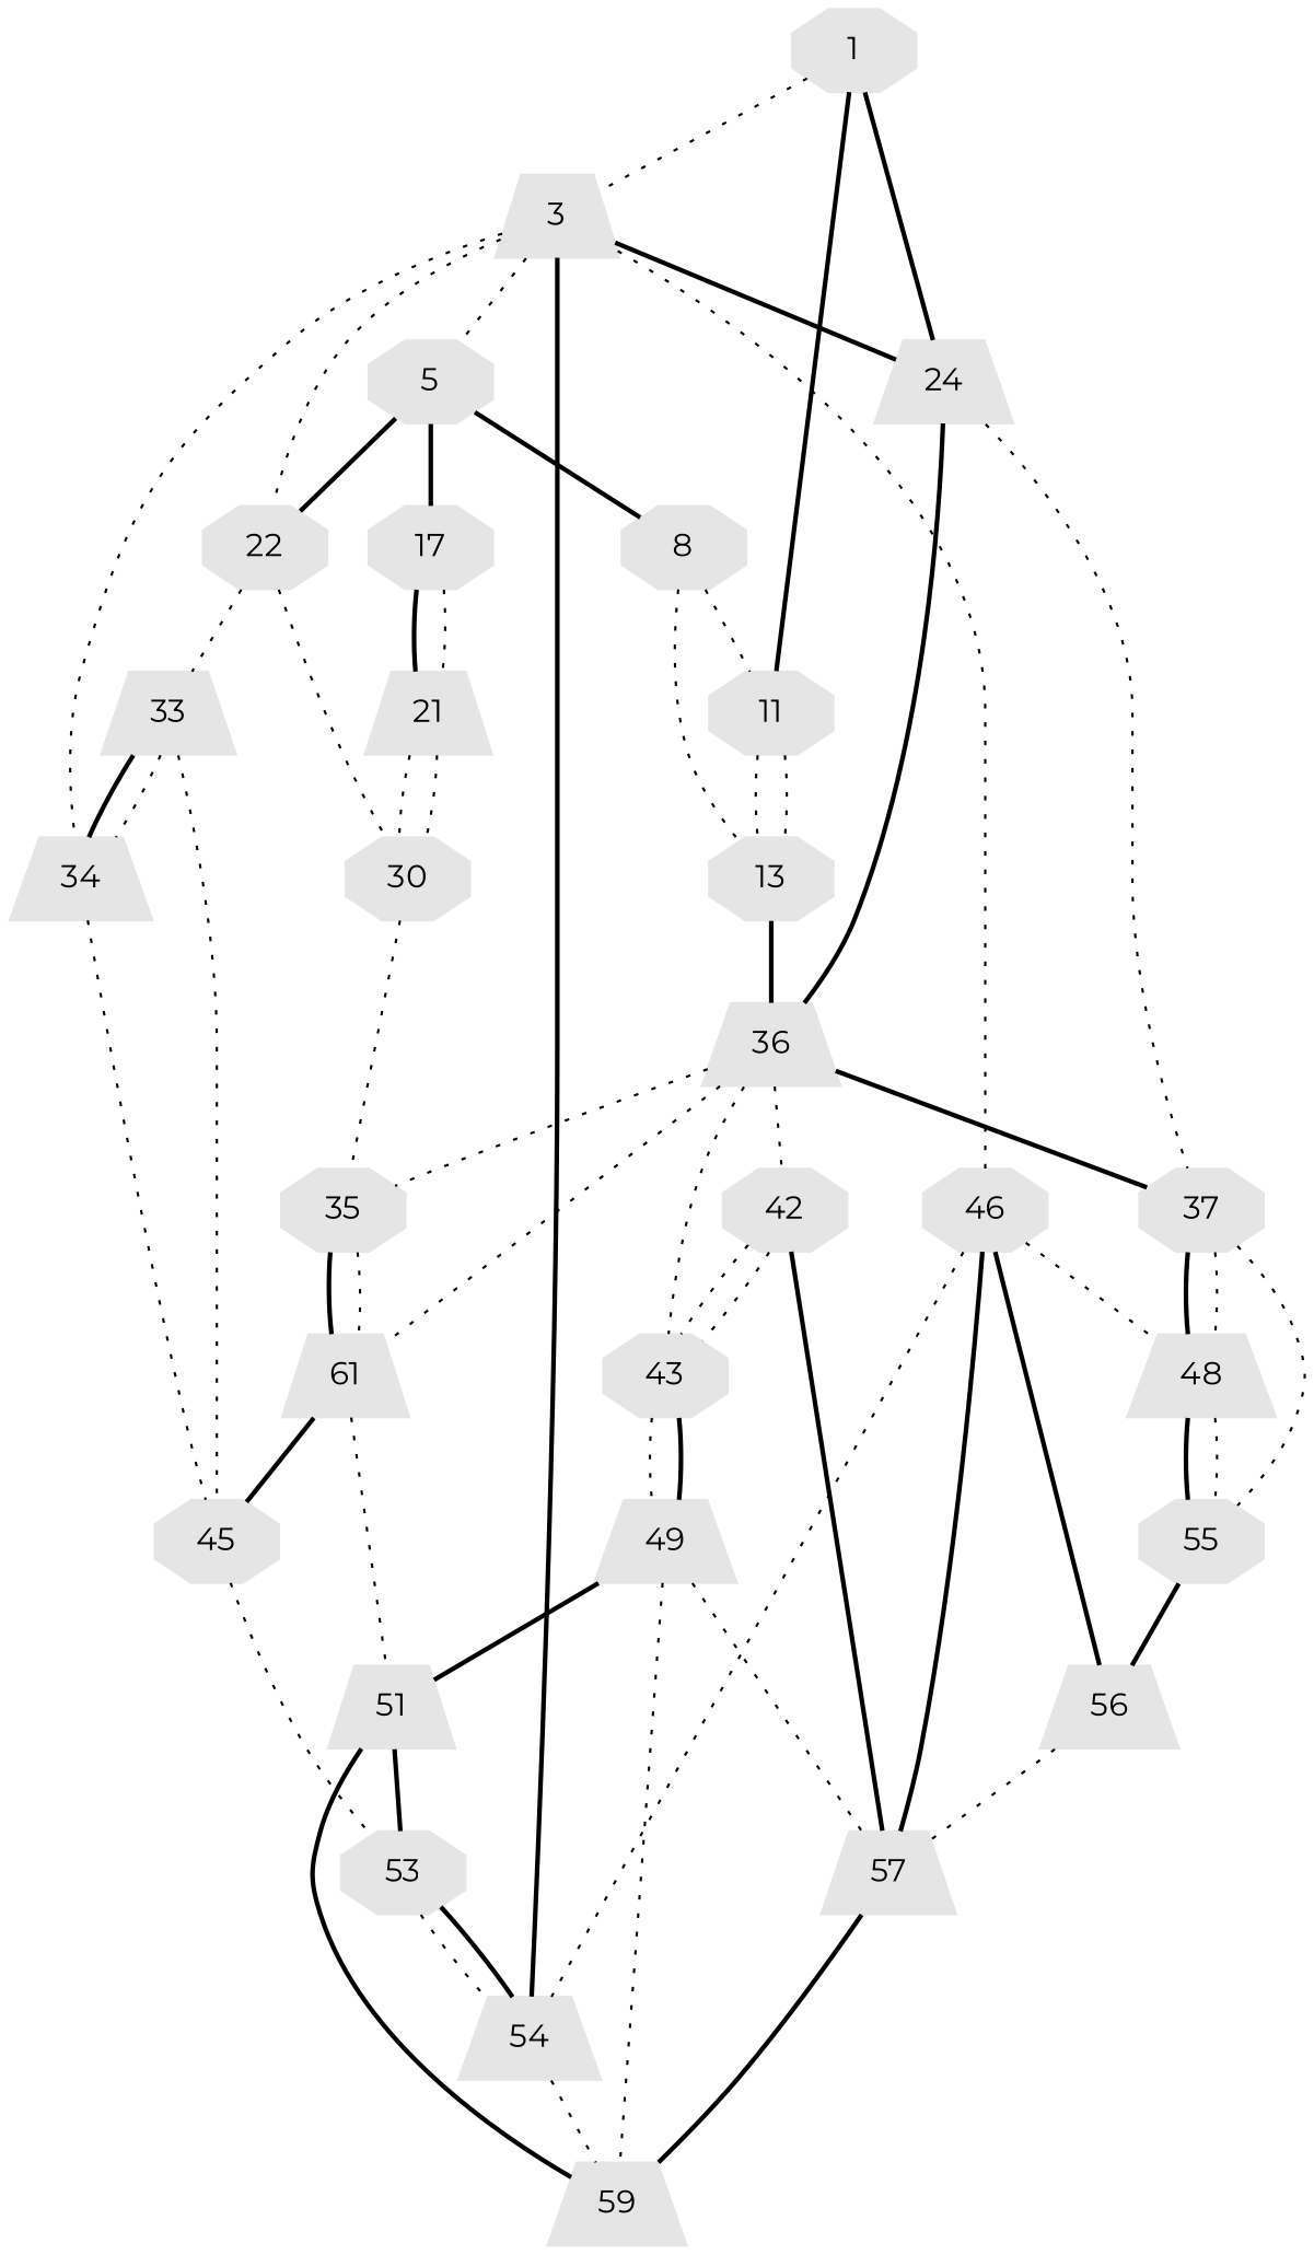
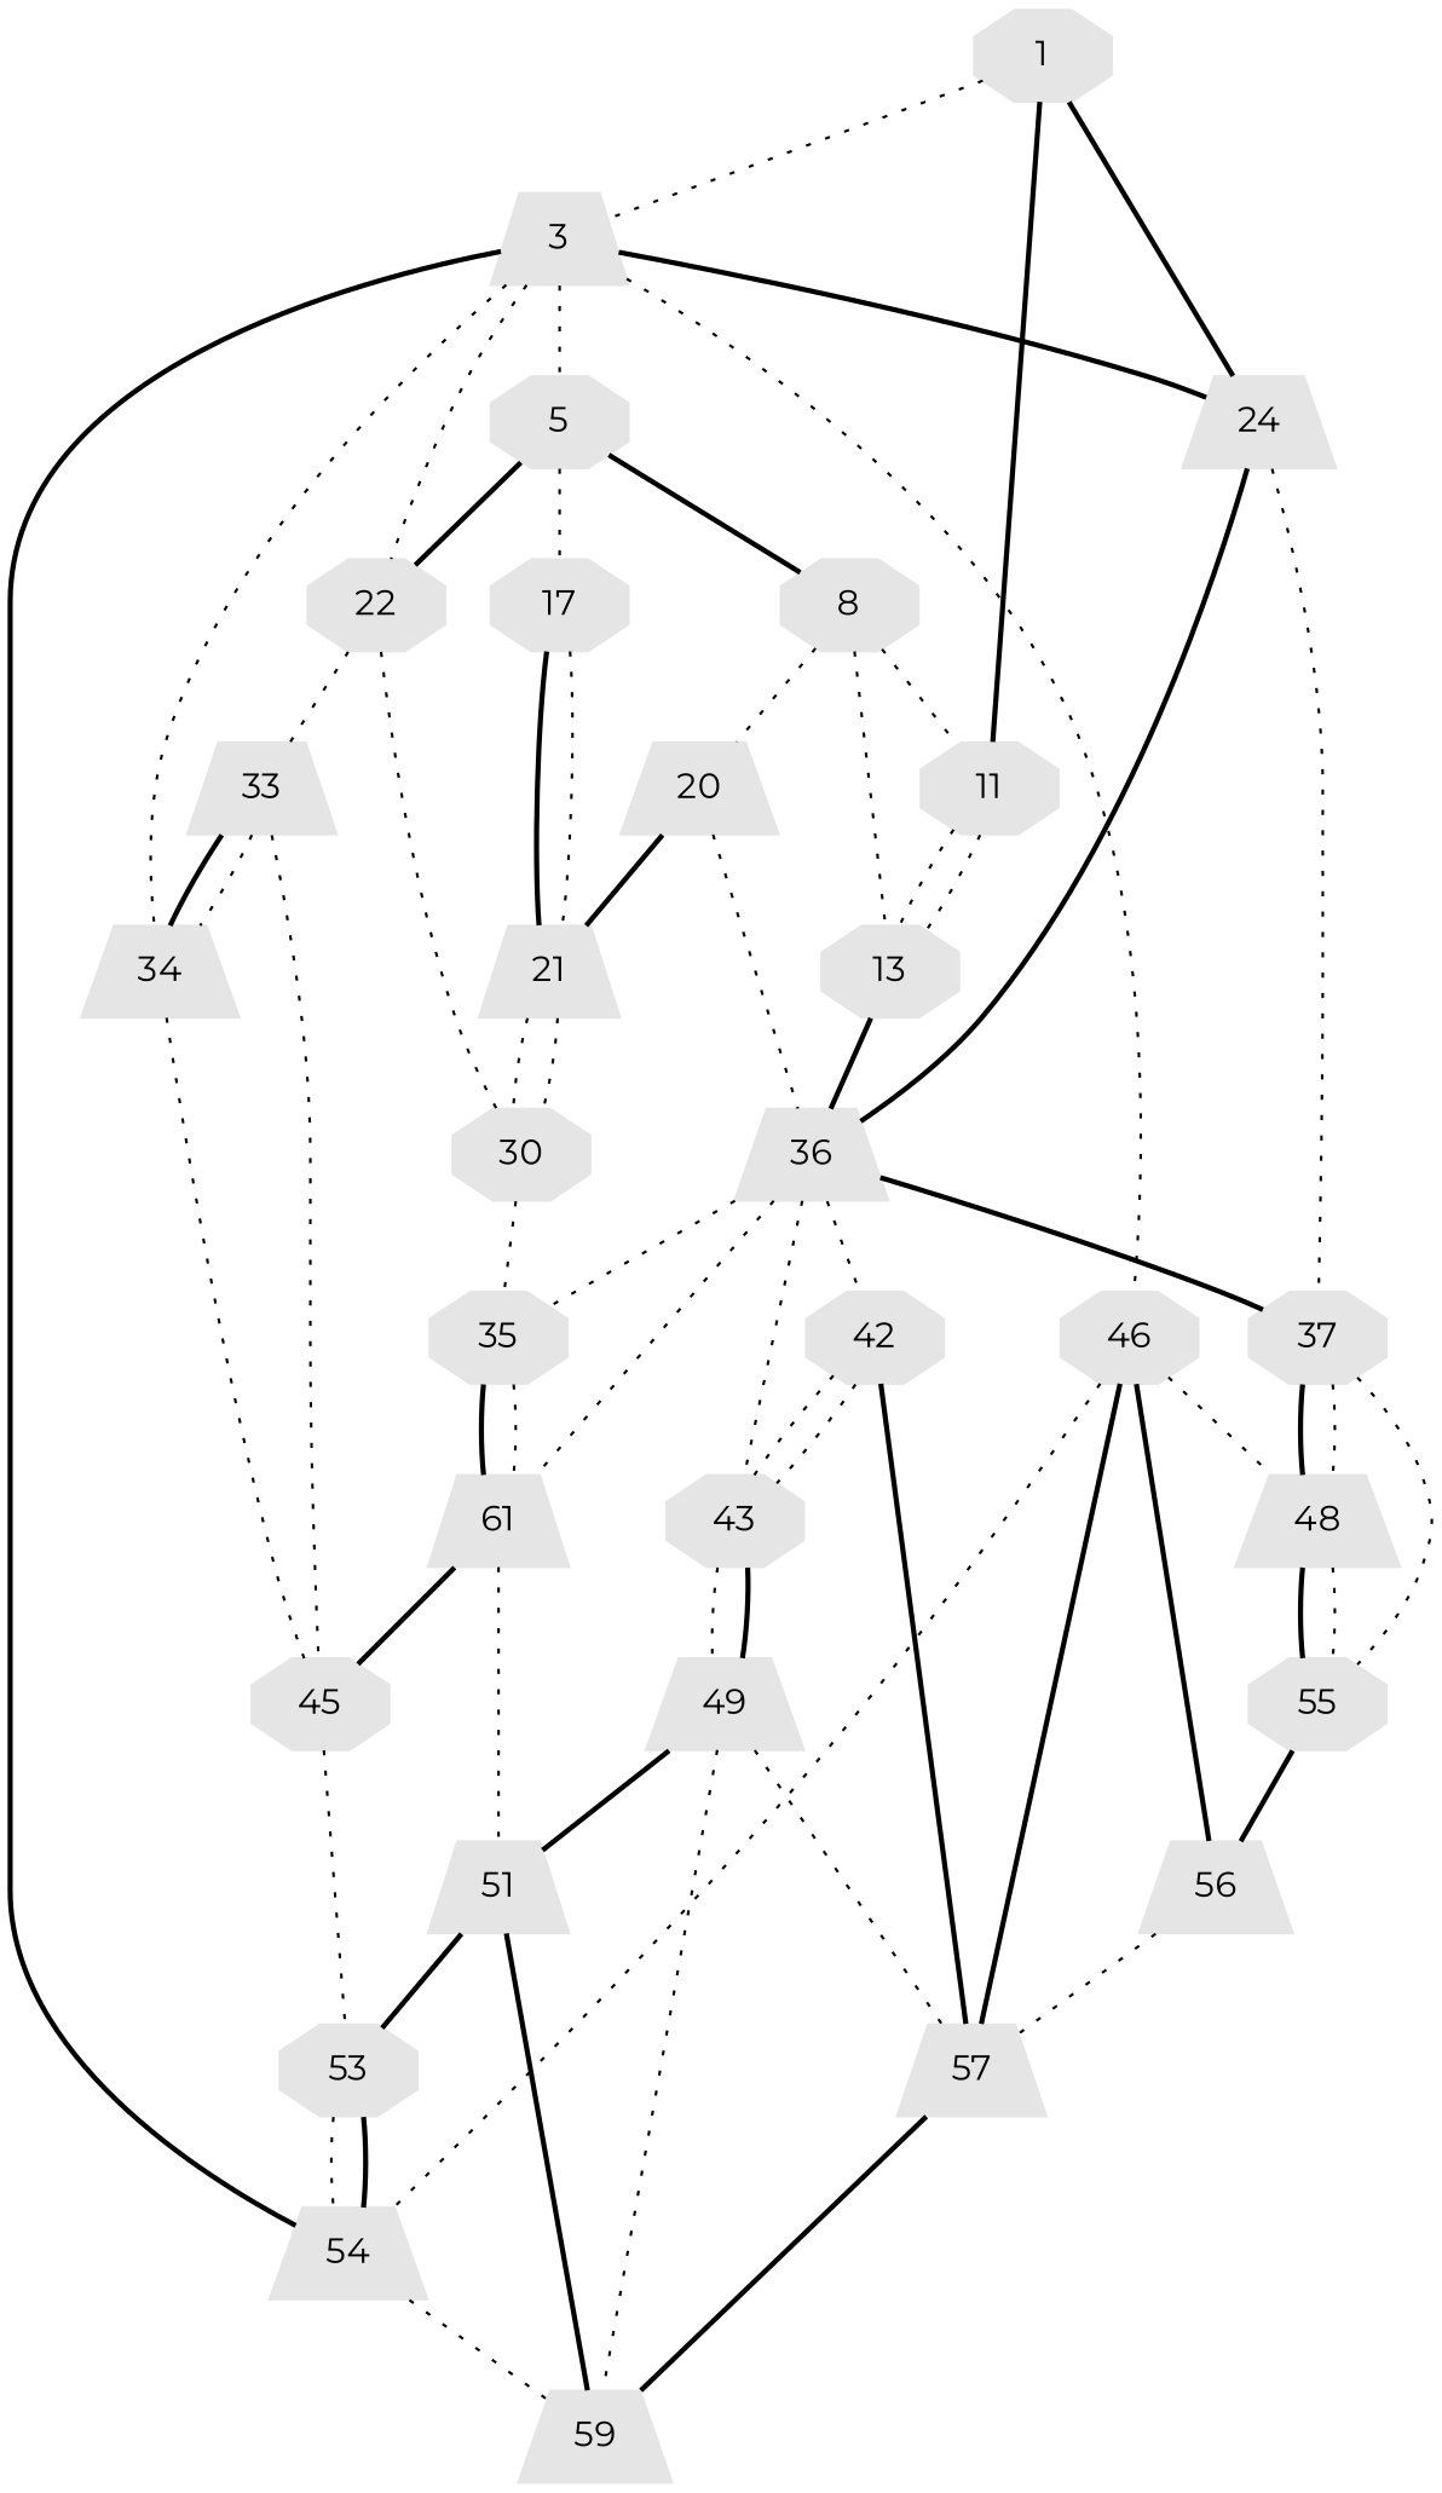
  graph {
    fontname=Montserrat
    node [color=gray90 fontname=Montserrat shape=octagon style=filled]
    edge [fontname=Montserrat style=dotted]
    1 [super="+10+2"]
    3 [shape=trapezium super="+4"]
    11 [super="+12"]
    24 [shape=trapezium super="+25+36"]
    5 [super="+6"]
    22 [super="+23+31"]
    34 [shape=trapezium]
    46 [super="+47"]
    54 [shape=trapezium]
    13 [super="+14"]
    n11 [label=36 shape=trapezium super="+39+27"]
    37 [super="+38"]
    8 [super="+9+16"]
    17
    30
    33 [shape=trapezium]
    45 [super="+52"]
    48 [shape=trapezium]
    57 [shape=trapezium super="+60"]
    56 [shape=trapezium]
    59 [shape=trapezium super="+62"]
+   20 [shape=trapezium]
    21 [shape=trapezium]
    35
    n25 [label=61 shape=trapezium super="+44"]
    42
    43
    55
    51 [shape=trapezium super="+58"]
    49 [shape=trapezium super="+50"]
    53
    1 -- 3
    1 -- 11 [style=bold]
    1 -- 24 [style=bold weight=2]
    3 -- 24 [style=bold]
    3 -- 5
    3 -- 22
    3 -- 34
    3 -- 46
    3 -- 54 [style=bold]
    11 -- 13 [weight=2]
    11 -- 13
    24 -- n11 [style=bold]
    24 -- 37
    5 -- 22 [style=bold weight=2]
    5 -- 8 [style=bold]
-   5 -- 17 [style=bold weight=2]
+   5 -- 17 [weight=2]
    22 -- 30
    22 -- 33
    34 -- 45
    46 -- 54
    46 -- 48
    46 -- 57 [style=bold]
    46 -- 56 [style=bold]
    54 -- 59
    13 -- n11 [style=bold]
    n11 -- 37 [style=bold]
    n11 -- 35
    n11 -- n25
    n11 -- 42
    n11 -- 43
    37 -- 48 [style=bold]
    37 -- 48
    37 -- 55
    8 -- 11
    8 -- 13 [weight=2]
+   8 -- 20
    17 -- 21 [style=bold]
    17 -- 21
    30 -- 35
    33 -- 34 [style=bold]
    33 -- 34
    33 -- 45
    45 -- 53
    48 -- 55 [style=bold]
    48 -- 55
    57 -- 59 [style=bold]
    56 -- 57
+   20 -- n11
+   20 -- 21 [style=bold]
    21 -- 30
    21 -- 30
    35 -- n25 [style=bold]
    35 -- n25
    n25 -- 45 [style=bold]
    n25 -- 51
    42 -- 57 [style=bold]
    42 -- 43
    42 -- 43
    43 -- 49
    43 -- 49 [style=bold]
    55 -- 56 [style=bold]
    51 -- 59 [style=bold]
    51 -- 53 [style=bold]
    49 -- 57
    49 -- 59
    49 -- 51 [style=bold]
    53 -- 54
    53 -- 54 [style=bold]
  }
